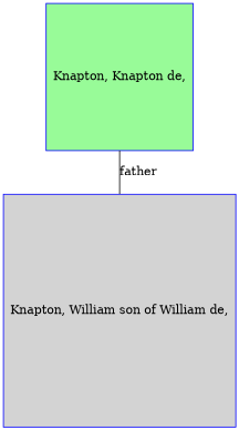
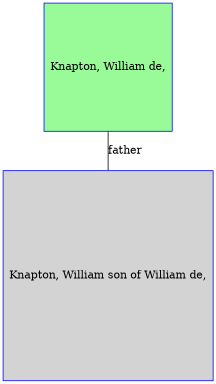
  digraph {
    node [color=blue regular=1 shape=box style=filled]
-   n1 [label="Knapton, Knapton de," fillcolor=palegreen]
+   n1 [label="Knapton, William de," fillcolor=palegreen]
    n2 [label="Knapton, William son of William de," fillcolor=lightgrey]
    n1 -> n2 [arrowsize=0.0 dir=none label=father]
  }
